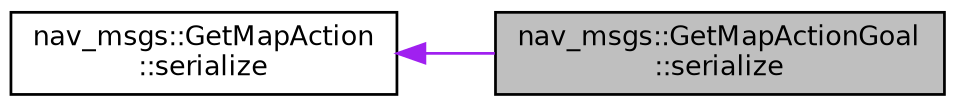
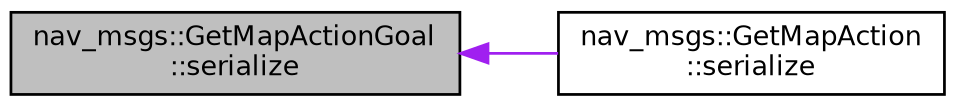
  digraph {
    rankdir=LR
    node [color=black fontname=Helvetica fontsize=10 shape=record style=filled]
    n1 [fillcolor=grey75 fontcolor=black height=0.2 label="nav_msgs::GetMapActionGoal\l::serialize" width=0.4]
    n2 [fillcolor=white height=0.2 label="nav_msgs::GetMapAction\l::serialize" width=0.4]
-   n2 -> n1 [color=purple dir=back fontname=Helvetica fontsize=10 labelfontname=Helvetica labelfontsize=10 style=solid]
+   n1 -> n2 [color=purple dir=back fontname=Helvetica fontsize=10 labelfontname=Helvetica labelfontsize=10 style=solid]
  }
